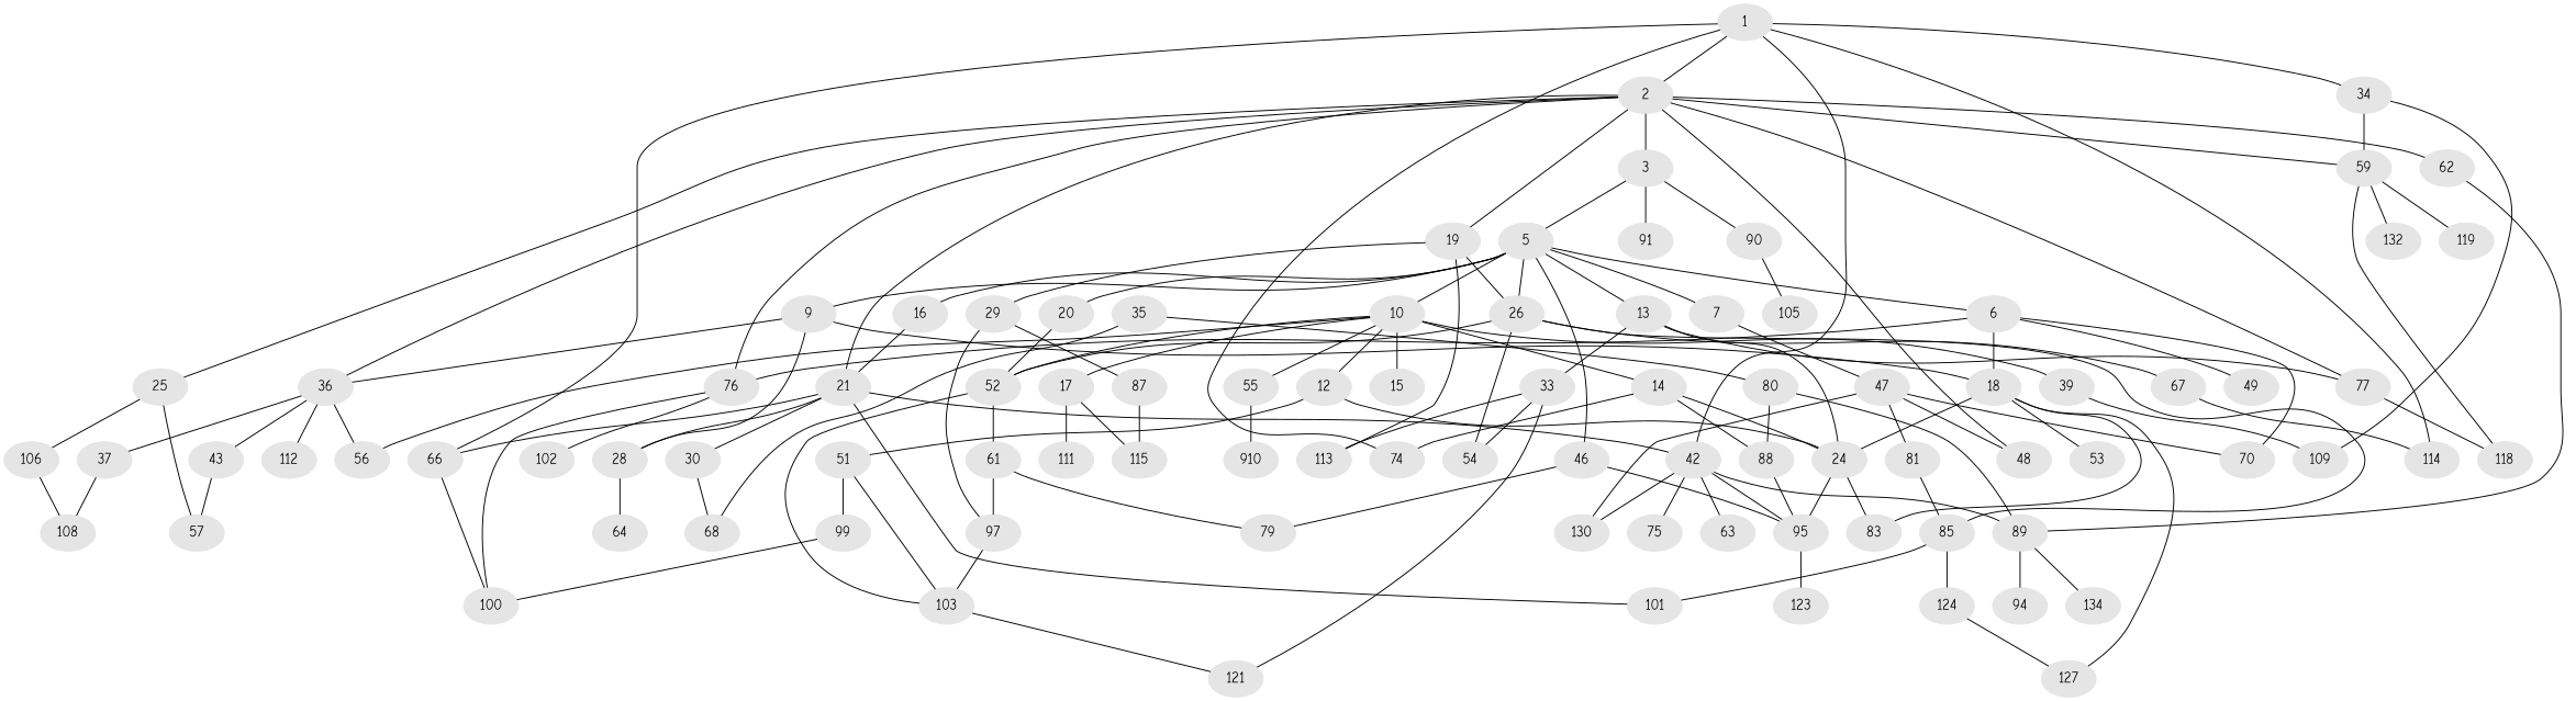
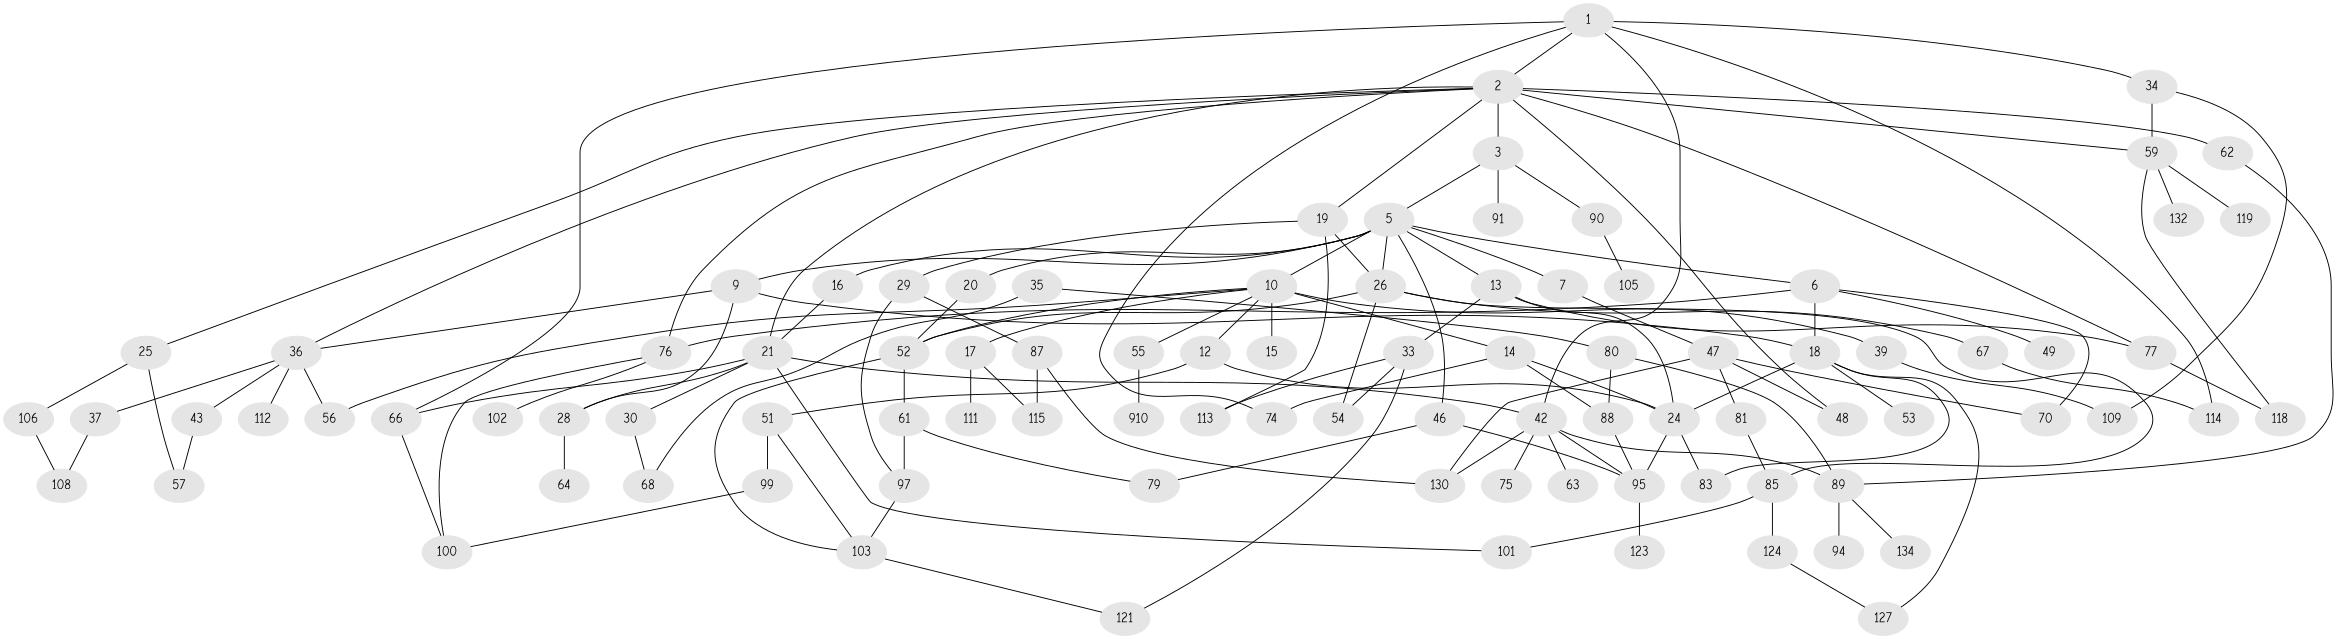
  graph {
    fontname="Comic Neue"
    node [color=gray90 fontname="Comic Neue" style=filled]
    edge [fontname="Comic Neue"]
    1 [super="+72"]
    2 [super="+11"]
    34 [super="+40"]
    42 [super="+58"]
    66 [super="+93"]
    74
    114
    3 [super="+4"]
    19 [super="+120"]
    21 [super="+23"]
    25 [super="+73"]
    36 [super="+82"]
    48
    59 [super="+92"]
    62
    76 [super="+84"]
    77
    109
    95
    63
    75
    89
    130
    100 [super="+122"]
    5 [super="+8"]
    90
    91 [super="+129"]
    26 [super="+44"]
    29 [super="+32"]
    113
    28 [super="+60"]
    30
    101
    57 [super="+125"]
    106 [super="+136"]
    56 [super="+78"]
    37
    43
    112
    118 [super="+131"]
    119
    132
    102 [super="+104"]
    6 [super="+117"]
    7
    9
    10 [super="+45"]
    13 [super="+38"]
    16
    20
    46 [super="+71"]
    105
    18 [super="+27"]
    49
    70
    47 [super="+126"]
    12 [super="+22"]
    14 [super="+86"]
    15
    17 [super="+69"]
    39 [super="+50"]
    52 [super="+65"]
    55
    24 [super="+31"]
    33 [super="+41"]
    54
    67
    85 [super="+107"]
    79 [super="+133"]
    53
    83
    127 [super="+128"]
    81 [super="+96"]
    64
    51
    88
    111
    115
    103 [super="+135"]
    61
    n81 [label=910]
    99
    121
    87
    97 [super="+98"]
    68
    35
    80 [super="+116"]
    123
    108
    124
    94
    134
    1 -- 2
    1 -- 34
    1 -- 42
    1 -- 66
    1 -- 74
    1 -- 114
    2 -- 3
    2 -- 19
    2 -- 21
    2 -- 25
    2 -- 36
    2 -- 48
    2 -- 59
    2 -- 62
    2 -- 76
    2 -- 77
    34 -- 59
    34 -- 109
    42 -- 95
    42 -- 63
    42 -- 75
    42 -- 89
    42 -- 130
    66 -- 100
    3 -- 5
    3 -- 90
    3 -- 91
    19 -- 26
    19 -- 29
    19 -- 113
    21 -- 42
    21 -- 66
    21 -- 28
    21 -- 30
    21 -- 101
    25 -- 57
    25 -- 106
    36 -- 56
    36 -- 37
    36 -- 43
    36 -- 112
    59 -- 118
    59 -- 119
    59 -- 132
    62 -- 89
    76 -- 100
    76 -- 102
    77 -- 118
    95 -- 123
    89 -- 94
    89 -- 134
    5 -- 26
    5 -- 6
    5 -- 7
    5 -- 9
    5 -- 10 [weight=2]
    5 -- 13
    5 -- 16
    5 -- 20
    5 -- 46
    90 -- 105
    26 -- 52
    26 -- 54
    26 -- 67
    26 -- 85
    29 -- 87
    29 -- 97
    28 -- 64
    30 -- 68
    106 -- 108
    37 -- 108
    43 -- 57
    6 -- 76
    6 -- 18
    6 -- 49
    6 -- 70
    7 -- 47
    9 -- 36
    9 -- 28
    9 -- 18
    10 -- 56
    10 -- 12
    10 -- 14
    10 -- 15
    10 -- 17
    10 -- 39 [weight=2]
    10 -- 52
    10 -- 55
    13 -- 77
    13 -- 24
    13 -- 33
    16 -- 21
    20 -- 52
    46 -- 95
    46 -- 79
    18 -- 24
    18 -- 53
    18 -- 83
    18 -- 127
    47 -- 48
    47 -- 130
    47 -- 70
    47 -- 81
    12 -- 24
    12 -- 51
    14 -- 74
    14 -- 24
    14 -- 88
    17 -- 111
    17 -- 115
    39 -- 109
    52 -- 103
    52 -- 61
    55 -- n81
    24 -- 95
    24 -- 83
    33 -- 113
    33 -- 54
    33 -- 121
    67 -- 114
    85 -- 101
    85 -- 124
    81 -- 85
    51 -- 103
    51 -- 99
    88 -- 95
    103 -- 121
    61 -- 79
    61 -- 97
    99 -- 100
+   87 -- 130
    87 -- 115
    97 -- 103
    35 -- 68
    35 -- 80
    80 -- 89
    80 -- 88
    124 -- 127
  }
